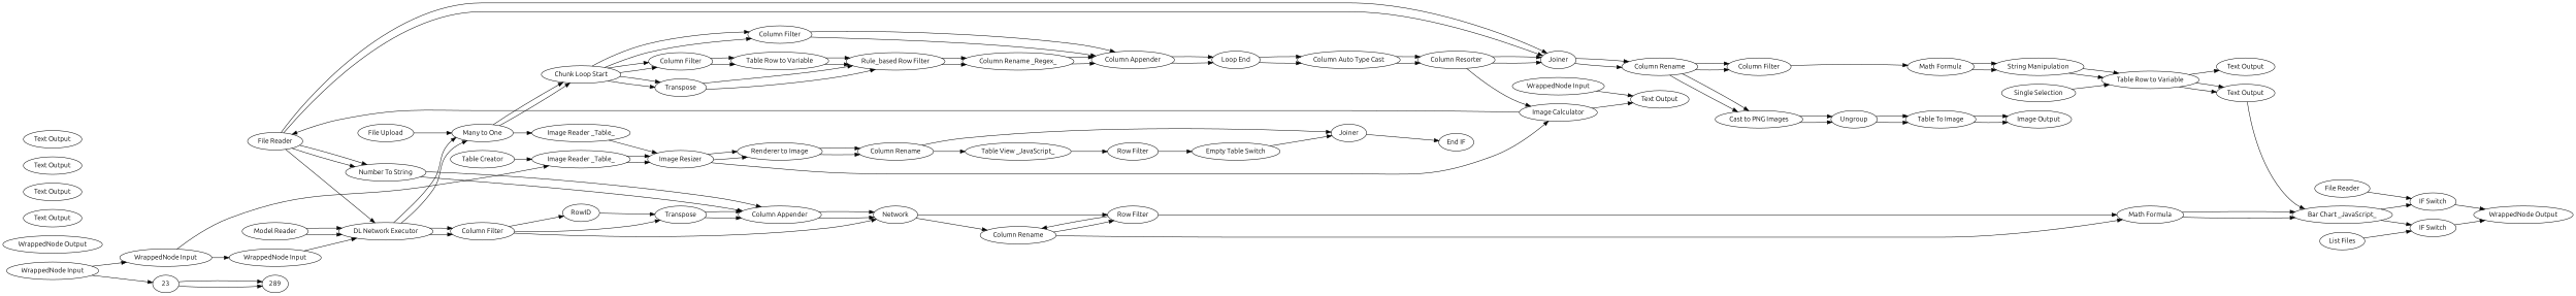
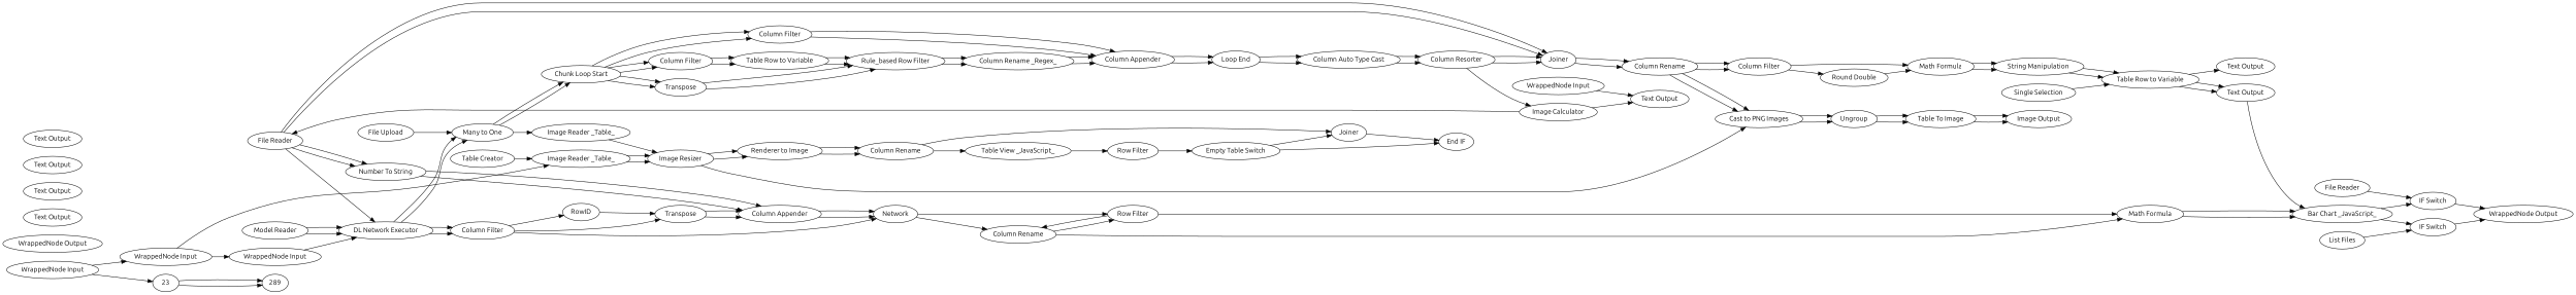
  digraph {
    fontname=Ubuntu
    rankdir=LR
    node [fontname=Ubuntu]
    edge [fontname=Ubuntu]
    n1 [label="Single Selection"]
    n2 [label="Table Row to Variable"]
    n3 [label="Text Output"]
    n4 [label="Text Output"]
    n5 [label="WrappedNode Input"]
    n6 [label="WrappedNode Input"]
    23
    n8 [label="Image Reader _Table_"]
    n9 [label="WrappedNode Input"]
    289
    n11 [label="Text Output"]
    n12 [label="Bar Chart _JavaScript_"]
    n13 [label="IF Switch"]
    n14 [label="IF Switch"]
    n15 [label="WrappedNode Output"]
    n16 [label="List Files"]
    n17 [label="File Reader"]
    n18 [label="Image Reader _Table_"]
    n19 [label="Image Resizer"]
    n20 [label="Image Calculator"]
    n21 [label="Renderer to Image"]
    n22 [label="Many to One"]
    n23 [label="Chunk Loop Start"]
    n24 [label="Column Filter"]
    n25 [label=Transpose]
    n26 [label="Column Filter"]
    n27 [label="File Reader"]
    n28 [label="Column Rename"]
    n29 [label="DL Network Executor"]
    n30 [label=Joiner]
    n31 [label="Number To String"]
    n32 [label="WrappedNode Input"]
    n33 [label="File Upload"]
    n34 [label=Ungroup]
    n35 [label="Table To Image"]
    n36 [label="Image Output"]
    n37 [label="Model Reader"]
    n38 [label="Column Filter"]
    n39 [label=Network]
    n40 [label=Transpose]
    n41 [label=RowID]
    n42 [label="Table Row to Variable"]
    n43 [label="Rule_based Row Filter"]
    n44 [label="Column Appender"]
    n45 [label="Column Rename _Regex_"]
    n46 [label="Loop End"]
    n47 [label="Column Auto Type Cast"]
    n48 [label="Column Resorter"]
    n49 [label="Column Rename"]
    n50 [label="Column Rename"]
    n51 [label="Row Filter"]
    n52 [label="Column Appender"]
    n53 [label="Math Formula"]
    n54 [label="Cast to PNG Images"]
    n55 [label="Column Filter"]
    n56 [label="Math Formula"]
+   n57 [label="Round Double"]
    n58 [label="String Manipulation"]
    n59 [label="WrappedNode Output"]
    n60 [label="Text Output"]
    n61 [label="Text Output"]
    n62 [label="Text Output"]
    n63 [label="Text Output"]
    n64 [label="Table View _JavaScript_"]
    n65 [label=Joiner]
    n66 [label="Row Filter"]
    n67 [label="Empty Table Switch"]
    n68 [label="End IF"]
    n69 [label="Table Creator"]
    n1 -> n2
    n2 -> n3
    n2 -> n3
    n2 -> n4
    n3 -> n12
    n5 -> n6
    n5 -> 23
    n6 -> n8
    n6 -> n9
    23 -> 289
    23 -> 289
    n8 -> n19
    n8 -> n19
    n9 -> n29
    n12 -> n13
    n12 -> n14
    n13 -> n15
    n14 -> n15
    n16 -> n14
    n17 -> n13
    n18 -> n19
-   n19 -> n20
+   n19 -> n54
    n19 -> n21
    n19 -> n21
    n20 -> n11
    n20 -> n27
    n21 -> n28
    n21 -> n28
    n22 -> n18
    n22 -> n23
    n22 -> n23
    n23 -> n24
    n23 -> n24
    n23 -> n25
    n23 -> n25
    n23 -> n26
    n23 -> n26
    n24 -> n42
    n24 -> n42
    n25 -> n43
    n25 -> n43
    n26 -> n44
    n26 -> n44
    n27 -> n29
    n27 -> n30
    n27 -> n30
    n27 -> n31
    n27 -> n31
    n28 -> n64
    n28 -> n65
    n29 -> n22
    n29 -> n22
    n29 -> n38
    n29 -> n38
    n30 -> n49
    n30 -> n49
    n31 -> n52
    n31 -> n52
    n32 -> n11
    n33 -> n22
    n34 -> n35
    n34 -> n35
    n35 -> n36
    n35 -> n36
    n37 -> n29
    n37 -> n29
    n38 -> n39
    n38 -> n40
    n38 -> n41
    n39 -> n50
    n39 -> n51
    n40 -> n52
    n40 -> n52
    n41 -> n40
    n42 -> n43
    n42 -> n43
    n43 -> n45
    n43 -> n45
    n44 -> n46
    n44 -> n46
    n45 -> n44
    n45 -> n44
    n46 -> n47
    n46 -> n47
    n47 -> n48
    n47 -> n48
    n48 -> n20
    n48 -> n30
    n48 -> n30
    n49 -> n54
    n49 -> n54
    n49 -> n55
    n49 -> n55
    n50 -> n51
    n50 -> n53
    n51 -> n50
    n51 -> n53
    n52 -> n39
    n52 -> n39
    n53 -> n12
    n53 -> n12
    n54 -> n34
    n54 -> n34
    n55 -> n56
+   n55 -> n57
    n56 -> n58
    n56 -> n58
+   n57 -> n56
    n58 -> n2
    n58 -> n2
    n64 -> n66
    n65 -> n68
    n66 -> n67
    n67 -> n65
+   n67 -> n68
    n69 -> n8
  }
